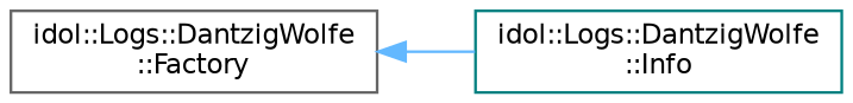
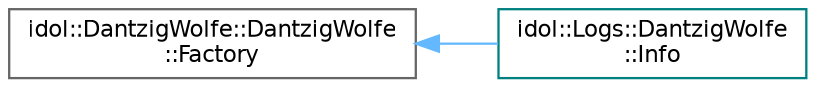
  digraph {
    rankdir=LR
    node [fillcolor=white fontname=Helvetica fontsize=10 shape=box style=filled]
-   n1 [color=gray40 height=0.2 label="idol::Logs::DantzigWolfe\l::Factory" width=0.4]
+   n1 [color=gray40 height=0.2 label="idol::DantzigWolfe::DantzigWolfe\l::Factory" width=0.4]
    n2 [color=teal height=0.2 label="idol::Logs::DantzigWolfe\l::Info" width=0.4]
    n1 -> n2 [color=steelblue1 dir=back fontname=Helvetica fontsize=10 labelfontname=Helvetica labelfontsize=10 style=solid]
  }
